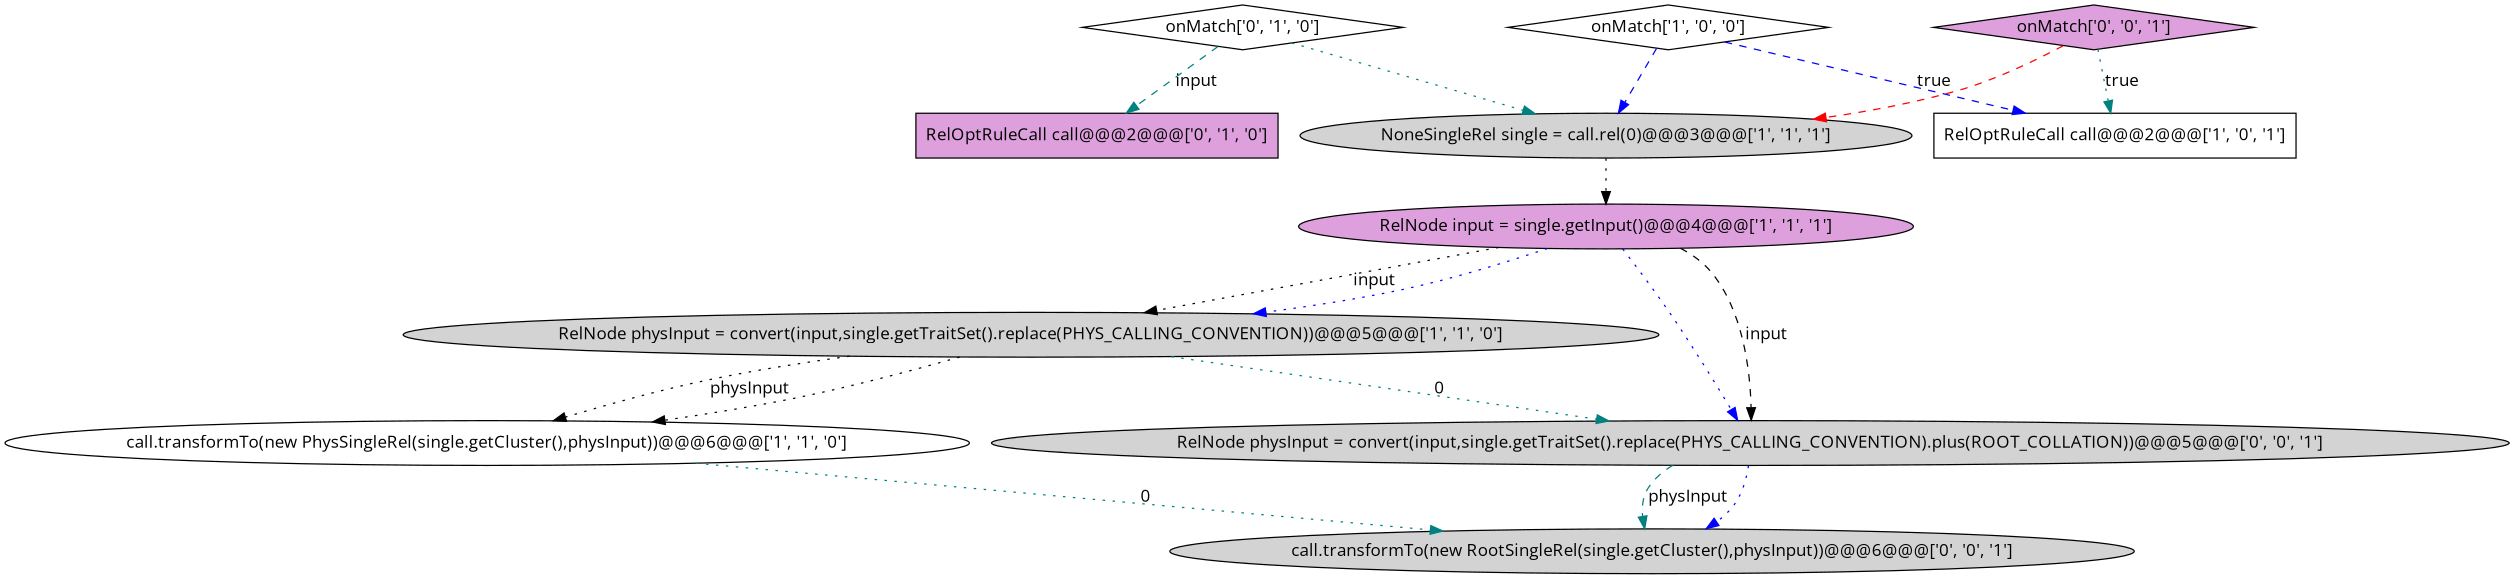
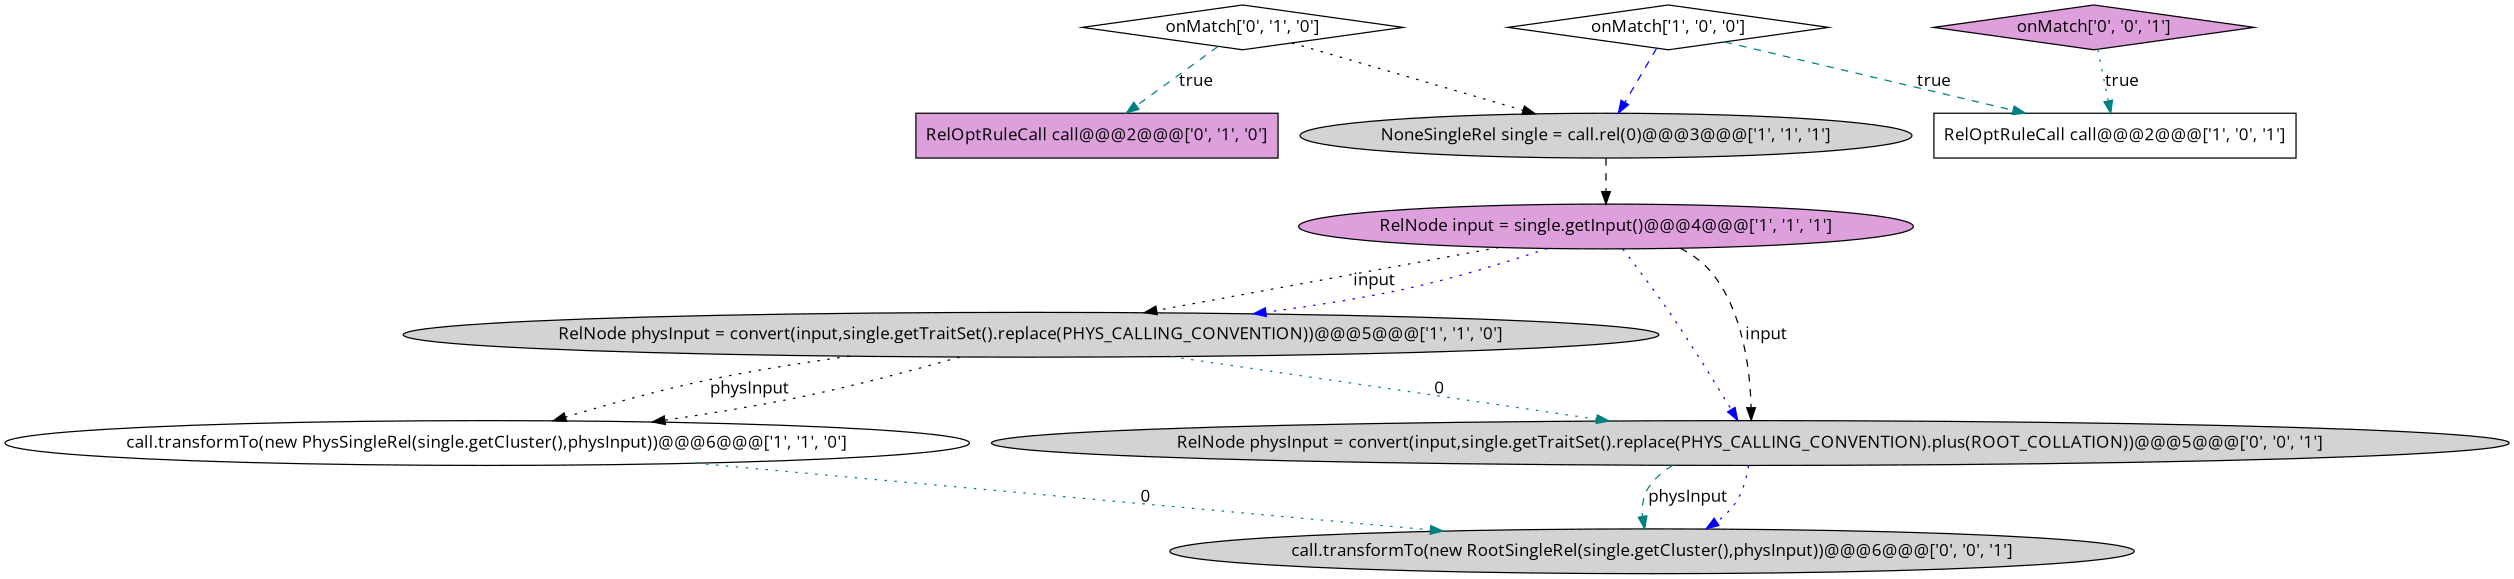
  digraph {
    fontname="Open Sans"
    node [fillcolor=white fontname="Open Sans" shape=ellipse style=filled]
    edge [color=teal fontname="Open Sans" style=dotted]
    n1 [label="call.transformTo(new PhysSingleRel(single.getCluster(),physInput))@@@6@@@['1', '1', '0']"]
    n2 [fillcolor=lightgrey label="call.transformTo(new RootSingleRel(single.getCluster(),physInput))@@@6@@@['0', '0', '1']"]
    n3 [label="onMatch['1', '0', '0']" shape=diamond]
    n4 [fillcolor=lightgrey label="NoneSingleRel single = call.rel(0)@@@3@@@['1', '1', '1']"]
    n5 [label="RelOptRuleCall call@@@2@@@['1', '0', '1']" shape=box]
    n6 [fillcolor=plum label="RelNode input = single.getInput()@@@4@@@['1', '1', '1']"]
    n7 [fillcolor=lightgrey label="RelNode physInput = convert(input,single.getTraitSet().replace(PHYS_CALLING_CONVENTION).plus(ROOT_COLLATION))@@@5@@@['0', '0', '1']"]
    n8 [fillcolor=lightgrey label="RelNode physInput = convert(input,single.getTraitSet().replace(PHYS_CALLING_CONVENTION))@@@5@@@['1', '1', '0']"]
    n9 [fillcolor=plum label="RelOptRuleCall call@@@2@@@['0', '1', '0']" shape=box]
    n10 [label="onMatch['0', '1', '0']" shape=diamond]
    n11 [fillcolor=plum label="onMatch['0', '0', '1']" shape=diamond]
    n1 -> n2 [label=0]
    n3 -> n4 [color=blue style=dashed]
-   n3 -> n5 [color=blue label=true style=dashed]
-   n4 -> n6 [color=black]
+   n3 -> n5 [label=true style=dashed]
+   n4 -> n6 [color=black style=dashed]
    n6 -> n7 [color=black label=input style=dashed]
    n6 -> n7 [color=blue]
    n6 -> n8 [color=black label=input]
    n6 -> n8 [color=blue]
    n7 -> n2 [color=blue]
    n7 -> n2 [label=physInput style=dashed]
    n8 -> n1 [color=black]
    n8 -> n1 [color=black label=physInput]
    n8 -> n7 [label=0]
-   n10 -> n4
-   n10 -> n9 [label=input style=dashed]
-   n11 -> n4 [color=red style=dashed]
+   n10 -> n4 [color=black]
+   n10 -> n9 [label=true style=dashed]
    n11 -> n5 [label=true]
  }
